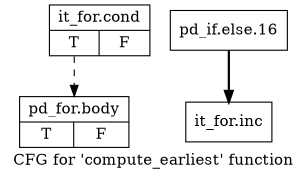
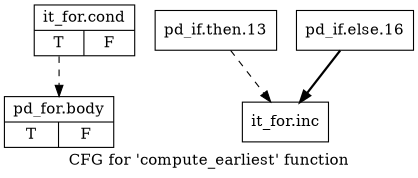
  digraph {
    label="CFG for 'compute_earliest' function"
    node [shape=record]
    edge [style=dashed]
    n1 [label="{it_for.cond|{<s0>T|<s1>F}}"]
    n2 [label="{pd_for.body|{<s0>T|<s1>F}}"]
    n3 [label="{it_for.inc}"]
+   n4 [label="{pd_if.then.13}"]
    n5 [label="{pd_if.else.16}"]
    n1 -> n2 [tailport=s0]
+   n4 -> n3
    n5 -> n3 [style=bold]
  }
